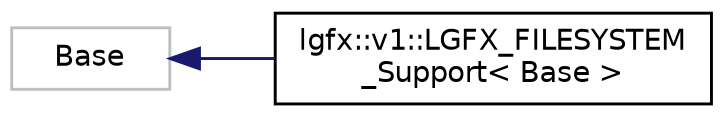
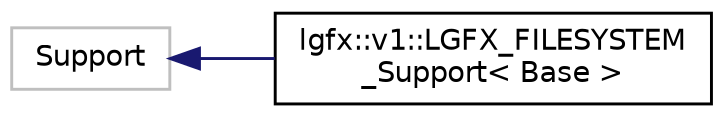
  digraph {
    rankdir=LR
    node [fillcolor=white fontname=Helvetica fontsize=10 shape=record style=filled]
-   n1 [color=grey75 height=0.2 label=Base width=0.4]
+   n1 [color=grey75 height=0.2 label=Support width=0.4]
    n2 [color=black height=0.2 label="lgfx::v1::LGFX_FILESYSTEM\l_Support\< Base \>" width=0.4]
    n1 -> n2 [color=midnightblue dir=back fontname=Helvetica fontsize=10 labelfontname=Helvetica labelfontsize=10 style=solid]
  }
